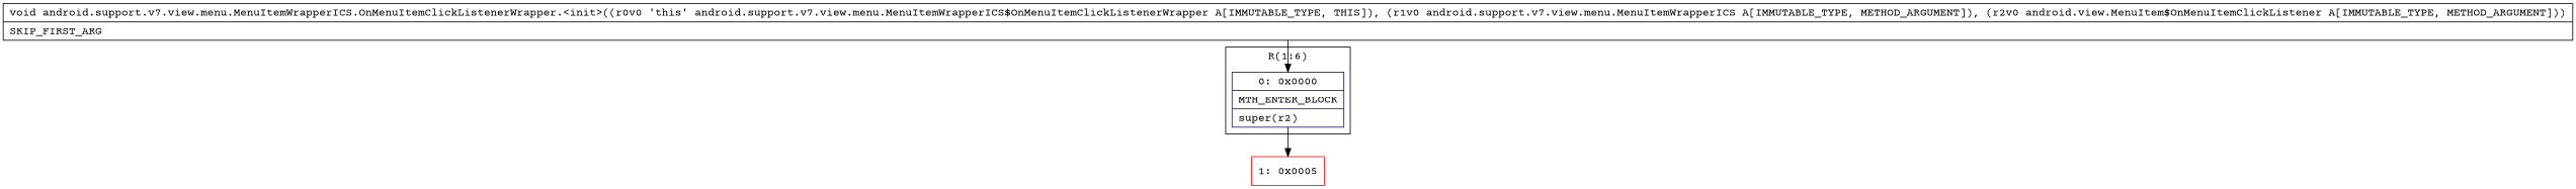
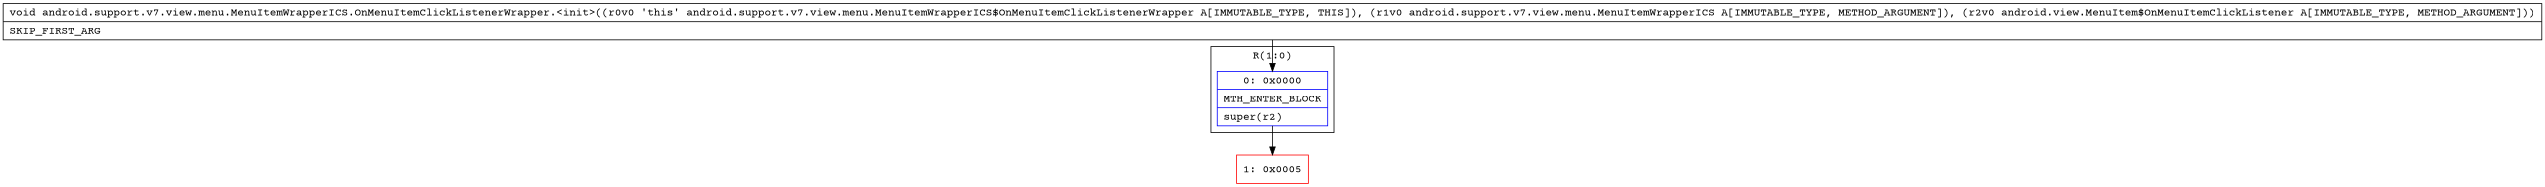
  digraph {
    fontname="Courier Prime"
    node [shape=record fontname="Courier Prime"]
    edge [fontname="Courier Prime"]
    n1 [color=blue label="{0\:\ 0x0000|MTH_ENTER_BLOCK\l|super(r2)\l}"]
    n2 [color=red label="{1\:\ 0x0005}"]
    n3 [label="{void android.support.v7.view.menu.MenuItemWrapperICS.OnMenuItemClickListenerWrapper.\<init\>((r0v0 'this' android.support.v7.view.menu.MenuItemWrapperICS$OnMenuItemClickListenerWrapper A[IMMUTABLE_TYPE, THIS]), (r1v0 android.support.v7.view.menu.MenuItemWrapperICS A[IMMUTABLE_TYPE, METHOD_ARGUMENT]), (r2v0 android.view.MenuItem$OnMenuItemClickListener A[IMMUTABLE_TYPE, METHOD_ARGUMENT]))  | SKIP_FIRST_ARG\l}"]
    subgraph cluster_1 {
-     label="R(1:6)"
+     label="R(1:0)"
      n1
    }
    n1 -> n2
    n3 -> n1
  }
